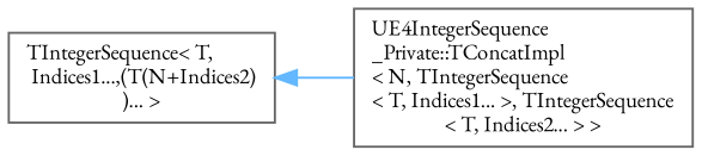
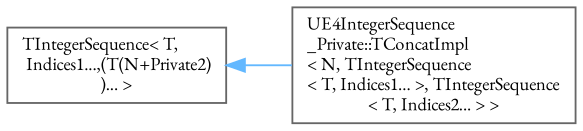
  digraph {
    rankdir=LR
    fontname="EB Garamond"
    node [color=grey40 fillcolor=white fontname="EB Garamond" fontsize=10 shape=box style=filled]
-   n1 [height=0.2 label="TIntegerSequence\< T,\l Indices1...,(T(N+Indices2)\l)... \>" width=0.4]
+   n1 [height=0.2 label="TIntegerSequence\< T,\l Indices1...,(T(N+Private2)\l)... \>" width=0.4]
    n2 [height=0.2 label="UE4IntegerSequence\l_Private::TConcatImpl\l\< N, TIntegerSequence\l\< T, Indices1... \>, TIntegerSequence\l\< T, Indices2... \> \>" width=0.4]
    n1 -> n2 [color=steelblue1 dir=back fontname="EB Garamond" fontsize=10 labelfontname=Helvetica labelfontsize=10 style=solid]
  }
